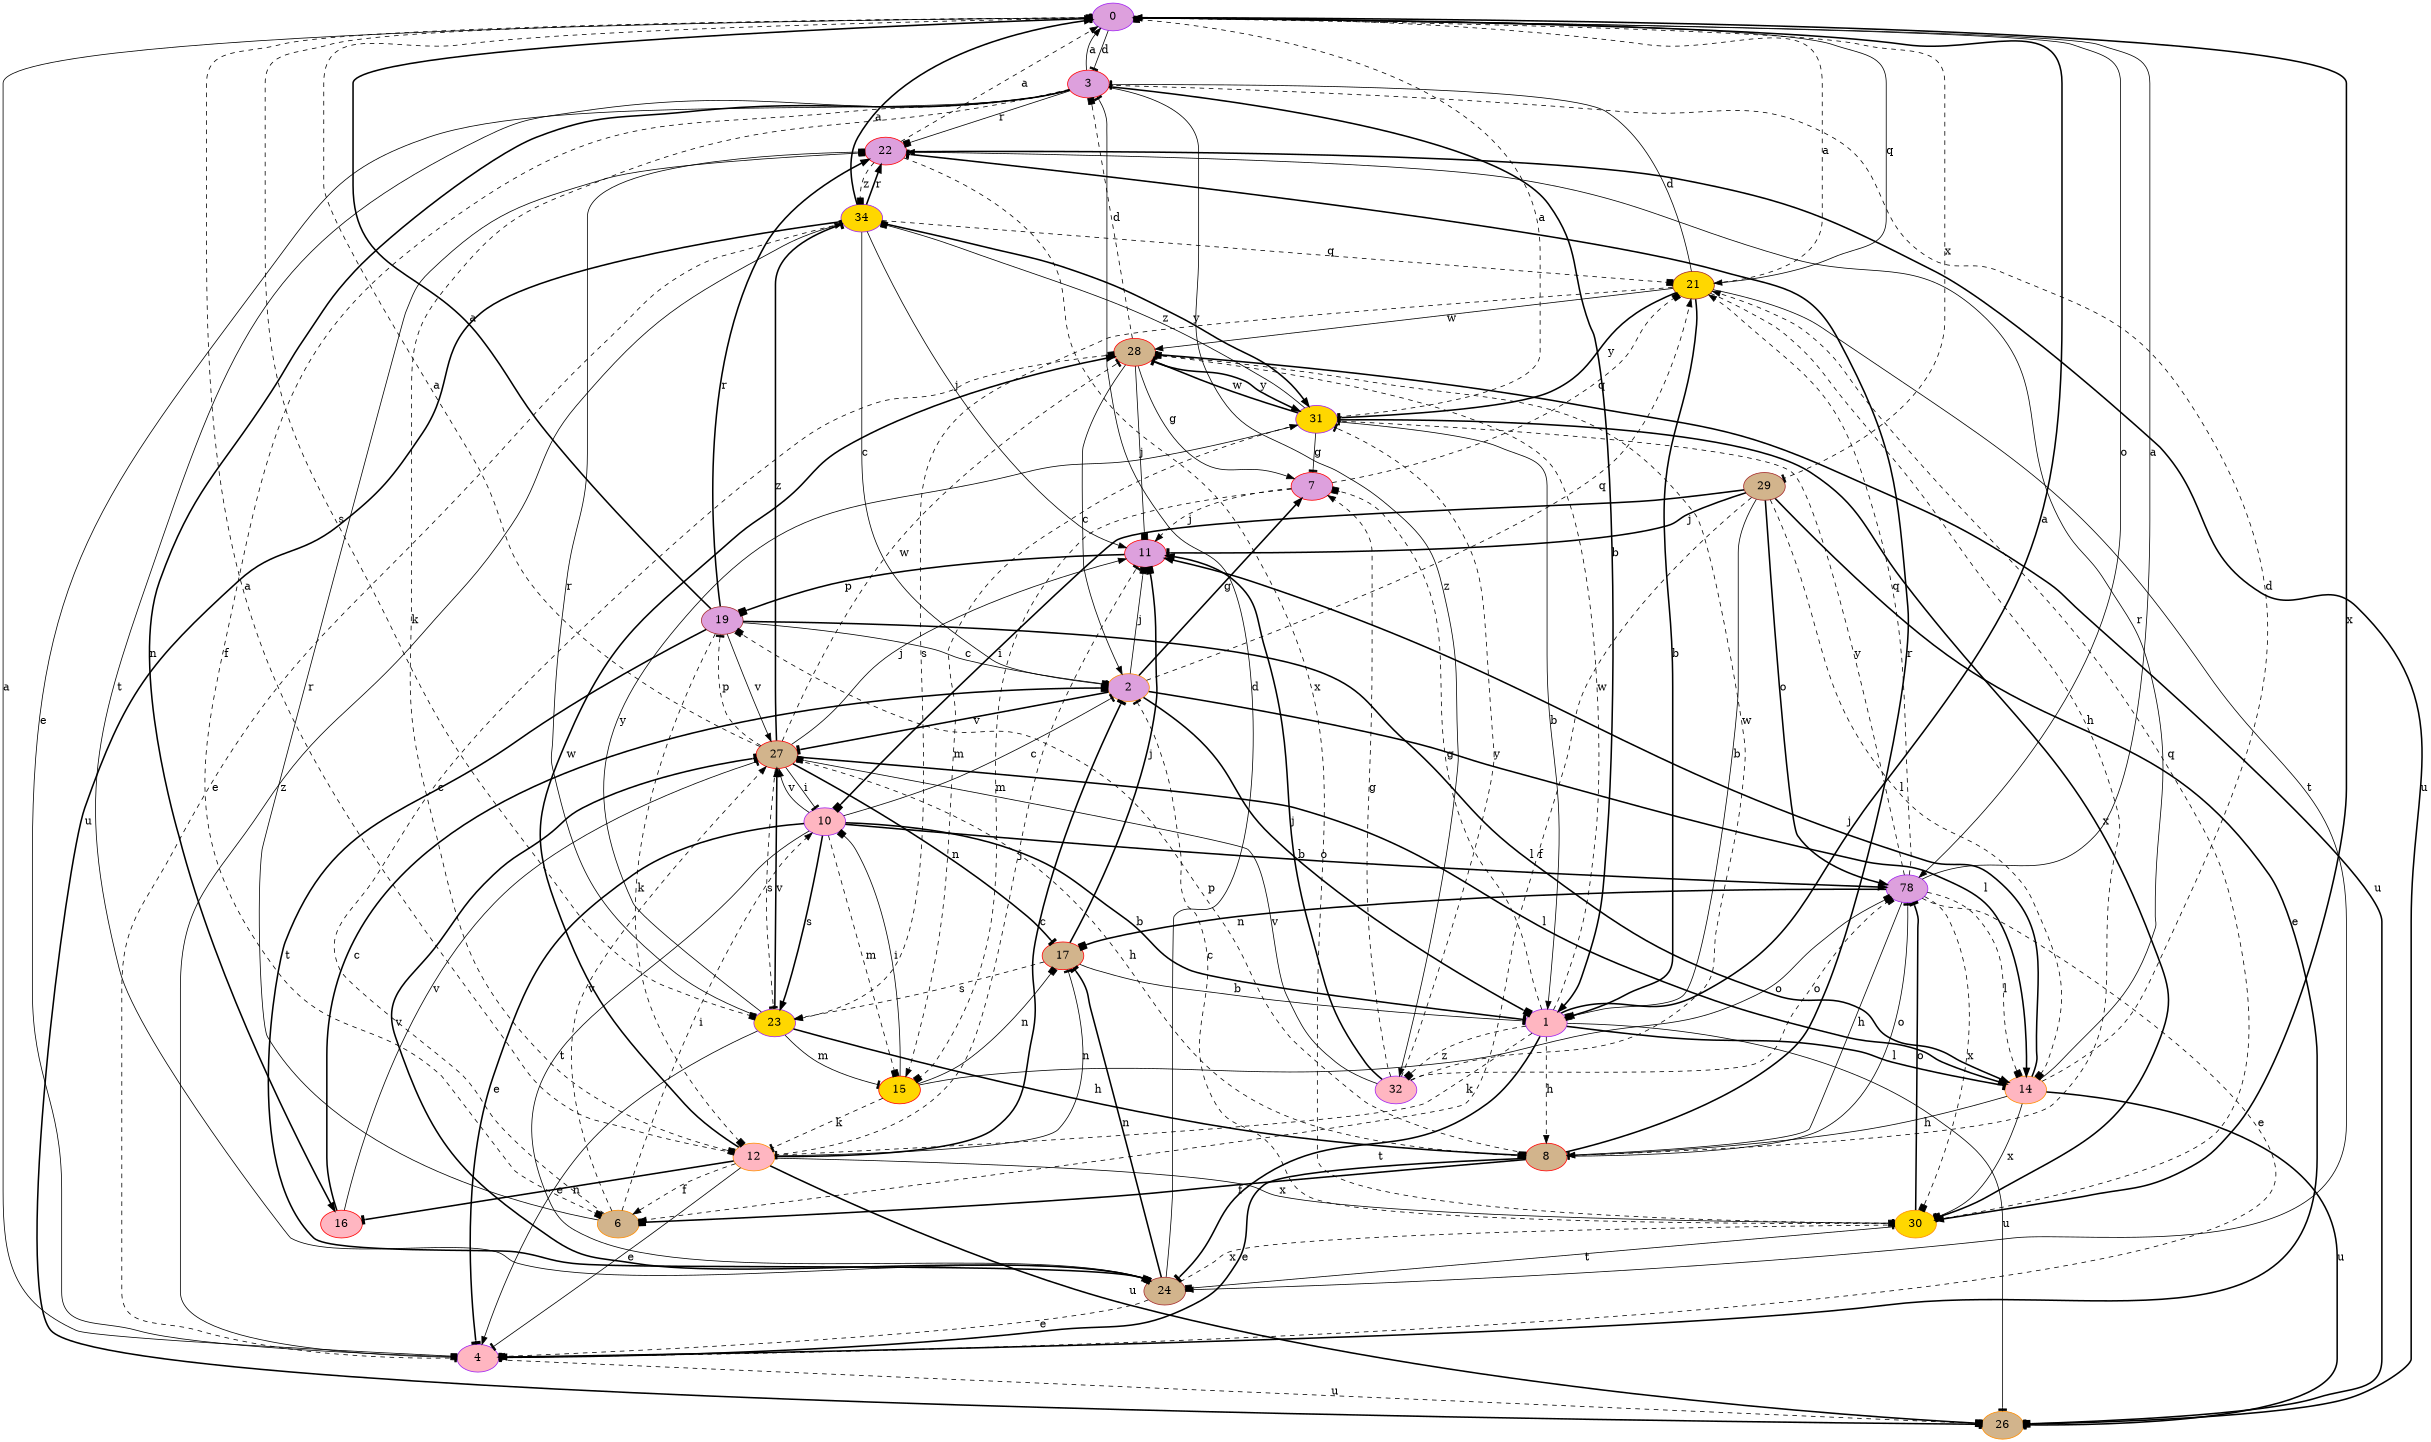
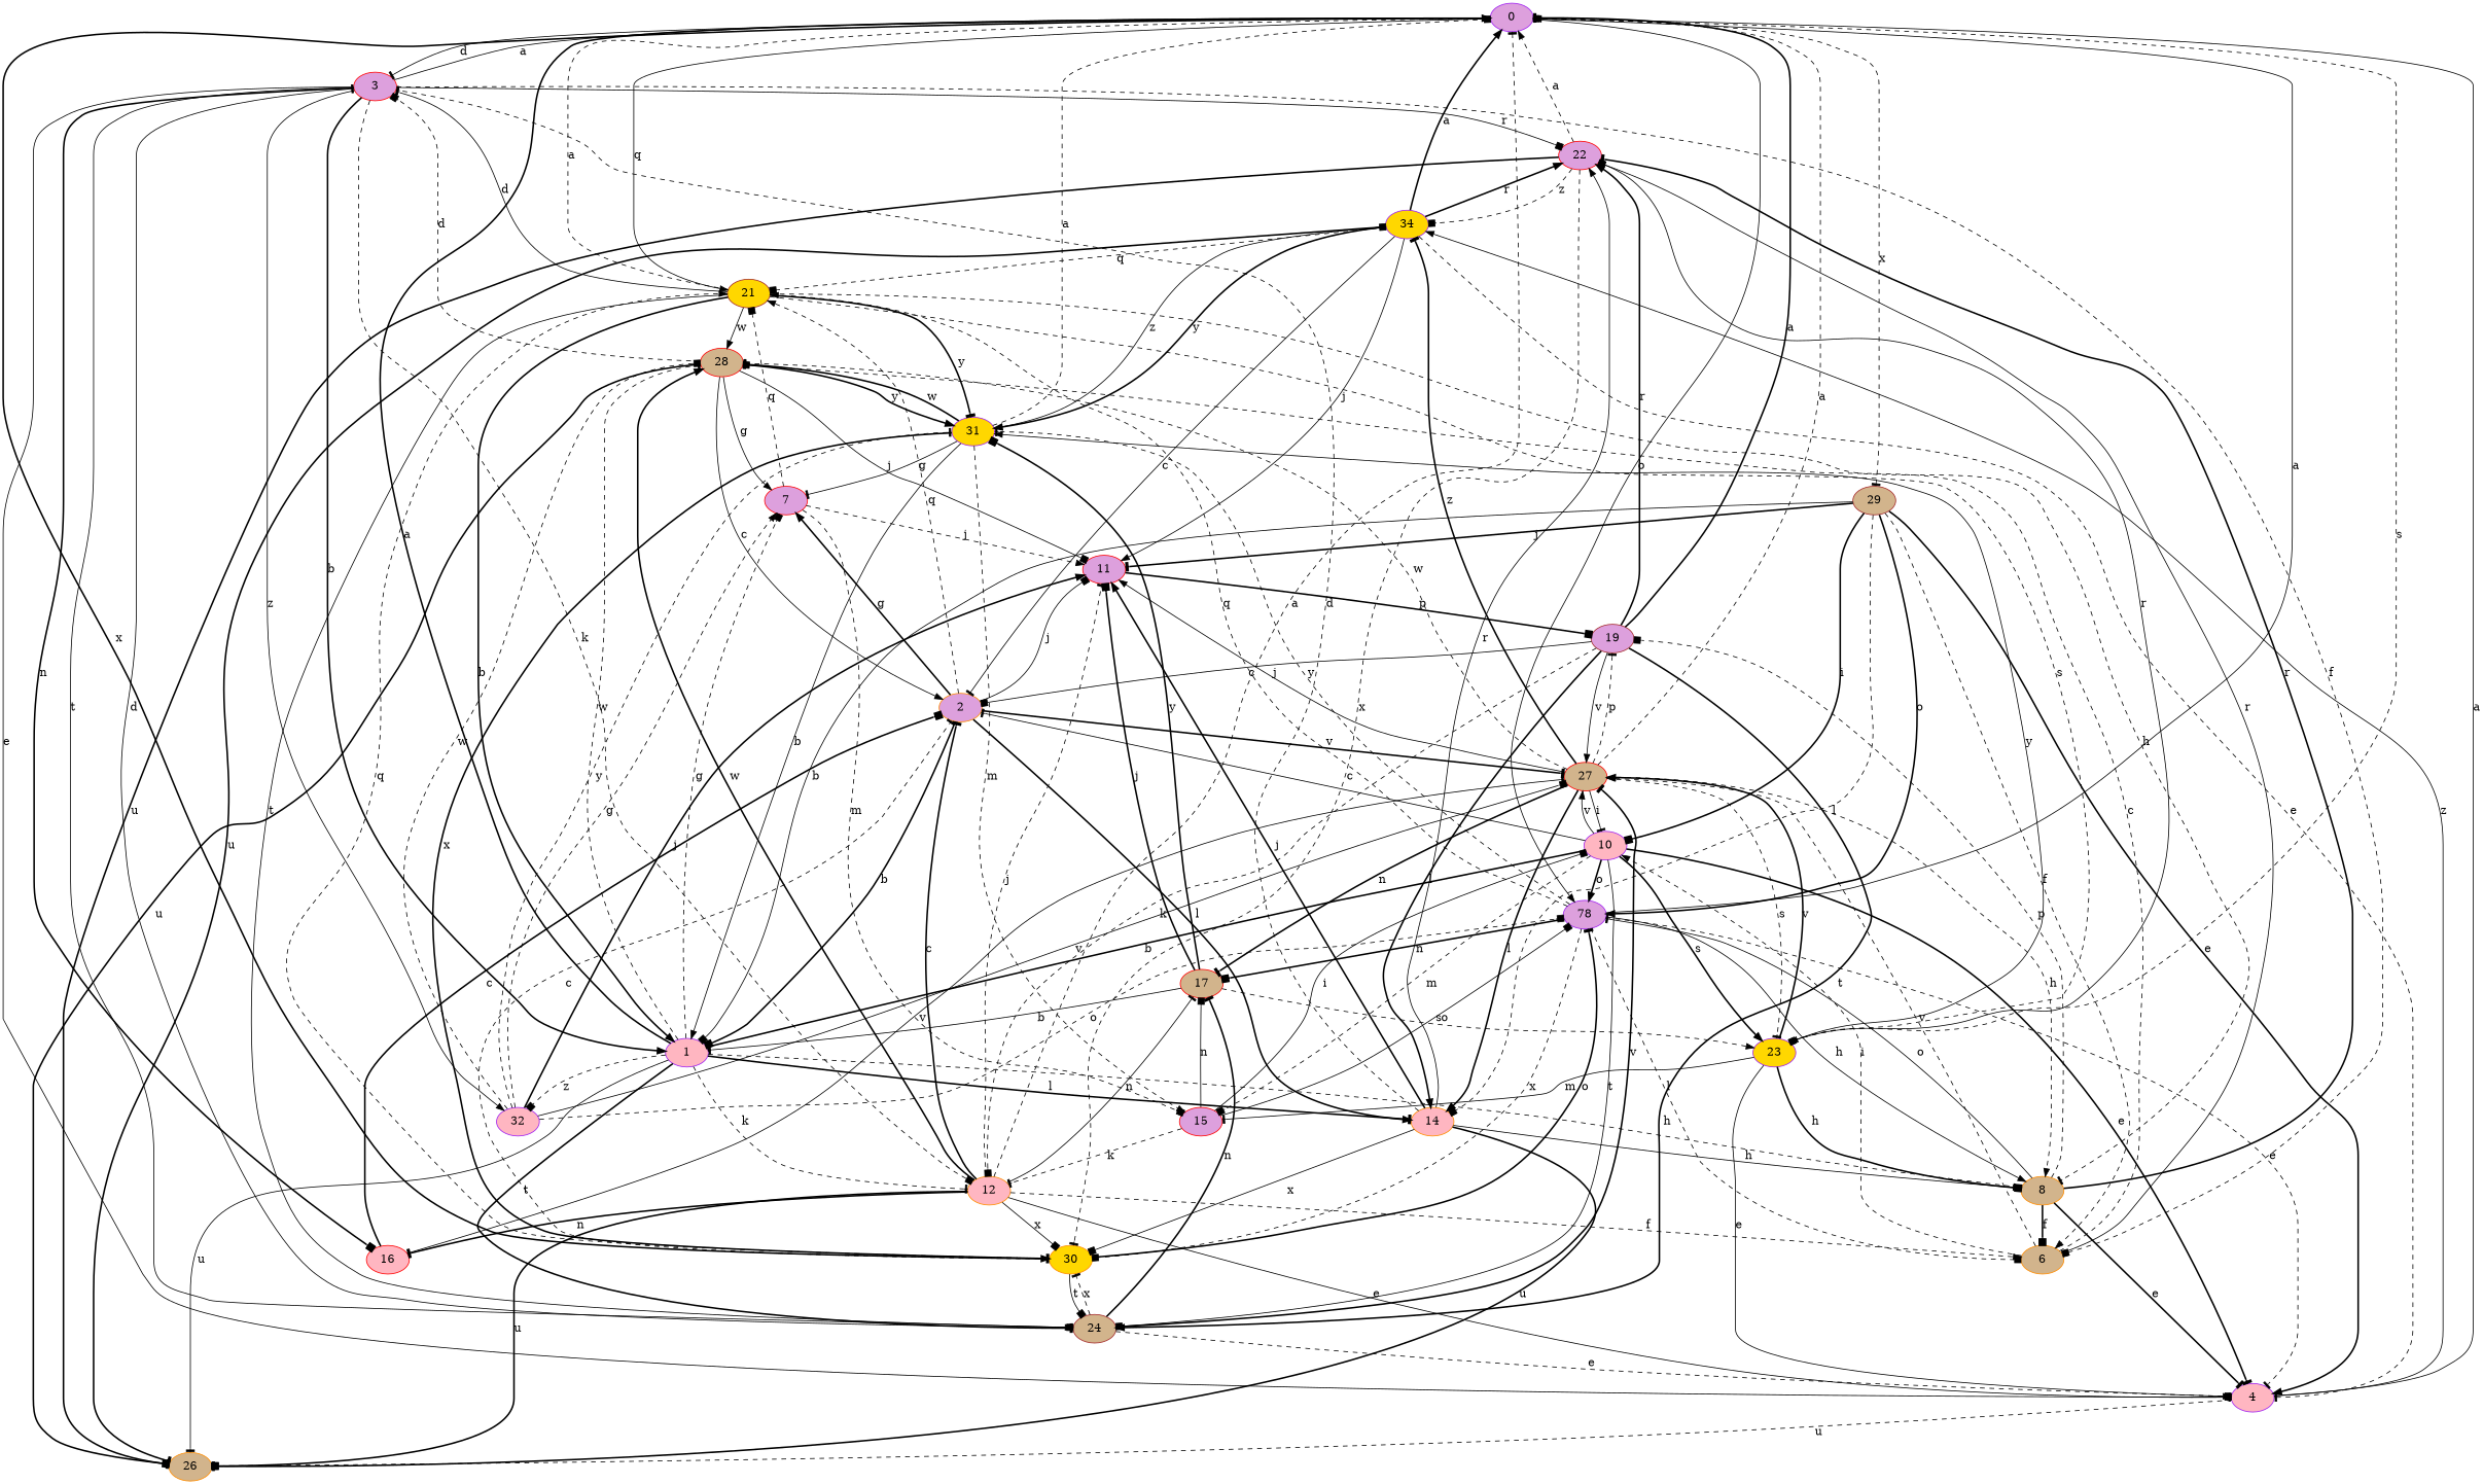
  strict digraph {
    node [color=red fillcolor=plum style=filled]
    edge [arrowhead=normal style=dashed]
    0 [color=purple]
    3
    n3 [color=purple label=78]
    21 [color=brown fillcolor=gold]
    23 [color=purple fillcolor=gold]
    29 [color=brown fillcolor=tan]
    30 [color=darkorange fillcolor=gold]
    1 [color=purple fillcolor=lightpink]
    12 [color=darkorange fillcolor=lightpink]
    24 [color=brown fillcolor=tan]
    32 [color=purple fillcolor=lightpink]
    4 [color=purple fillcolor=lightpink]
    6 [color=darkorange fillcolor=tan]
    16 [fillcolor=lightpink]
    22
-   8 [fillcolor=tan]
+   8 [color=darkorange fillcolor=tan]
    14 [color=darkorange fillcolor=lightpink]
    17 [fillcolor=tan]
    31 [color=purple fillcolor=gold]
    28 [fillcolor=tan]
    27 [fillcolor=tan]
-   15 [fillcolor=gold]
+   15
    11
    10 [color=purple fillcolor=lightpink]
    2 [color=darkorange]
    7
    26 [color=darkorange fillcolor=tan]
    19 [color=brown]
    34 [color=purple fillcolor=gold]
    0 -> 3 [arrowhead=tee label=d style=solid]
    0 -> n3 [label=o style=solid]
    0 -> 21 [label=q style=solid]
    0 -> 23 [arrowhead=box label=s]
    0 -> 29 [arrowhead=tee label=x]
    0 -> 30 [label=x style=bold]
    3 -> 0 [label=a style=solid]
    3 -> 1 [label=b style=bold]
    3 -> 12 [arrowhead=box label=k]
    3 -> 24 [arrowhead=box label=t style=solid]
    3 -> 32 [label=z style=solid]
    3 -> 4 [arrowhead=box label=e style=solid]
    3 -> 6 [arrowhead=box label=f]
-   3 -> 16 [label=n style=bold]
+   3 -> 16 [arrowhead=box label=n style=bold]
    3 -> 22 [arrowhead=box label=r style=solid]
    n3 -> 0 [label=a style=solid]
    n3 -> 21 [label=q]
    n3 -> 30 [arrowhead=box label=x]
    n3 -> 4 [arrowhead=tee label=e]
    n3 -> 8 [label=h style=solid]
-   n3 -> 14 [arrowhead=box label=l]
+   n3 -> 6 [arrowhead=box label=l]
    n3 -> 17 [arrowhead=box label=n style=bold]
    n3 -> 31 [arrowhead=tee label=y]
    21 -> 0 [label=a]
    21 -> 3 [arrowhead=tee label=d style=solid]
    21 -> 23 [label=s]
    21 -> 1 [label=b style=bold]
    21 -> 24 [label=t style=solid]
    21 -> 8 [arrowhead=tee label=h]
    21 -> 31 [arrowhead=tee label=y style=bold]
    21 -> 28 [label=w style=solid]
    23 -> 4 [label=e style=solid]
    23 -> 22 [arrowhead=box label=r style=solid]
    23 -> 8 [arrowhead=box label=h style=bold]
    23 -> 31 [label=y style=solid]
    23 -> 27 [label=v style=bold]
    23 -> 15 [arrowhead=tee label=m style=solid]
    29 -> n3 [label=o style=bold]
    29 -> 1 [arrowhead=box label=b style=solid]
    29 -> 4 [label=e style=bold]
    29 -> 6 [label=f]
    29 -> 14 [arrowhead=box label=l]
    29 -> 11 [arrowhead=tee label=j style=bold]
    29 -> 10 [arrowhead=box label=i style=bold]
    30 -> n3 [arrowhead=tee label=o style=bold]
    30 -> 21 [label=q]
    30 -> 24 [arrowhead=box label=t style=solid]
    30 -> 2 [arrowhead=tee label=c]
    1 -> 0 [label=a style=bold]
    1 -> 12 [arrowhead=tee label=k]
    1 -> 24 [arrowhead=tee label=t style=bold]
    1 -> 32 [arrowhead=box label=z]
    1 -> 8 [label=h]
    1 -> 14 [arrowhead=tee label=l style=bold]
    1 -> 28 [arrowhead=tee label=w]
    1 -> 7 [arrowhead=box label=g]
    1 -> 26 [arrowhead=tee label=u style=solid]
    12 -> 0 [arrowhead=tee label=a]
    12 -> 30 [arrowhead=box label=x style=solid]
    12 -> 4 [arrowhead=tee label=e style=solid]
    12 -> 6 [label=f]
    12 -> 16 [arrowhead=tee label=n style=bold]
    12 -> 17 [arrowhead=tee label=n style=solid]
    12 -> 28 [label=w style=bold]
    12 -> 11 [arrowhead=tee label=j]
    12 -> 2 [arrowhead=tee label=c style=bold]
    12 -> 26 [arrowhead=box label=u style=bold]
    24 -> 3 [arrowhead=tee label=d style=solid]
    24 -> 30 [arrowhead=tee label=x]
    24 -> 4 [arrowhead=box label=e]
    24 -> 17 [arrowhead=tee label=n style=bold]
    24 -> 27 [arrowhead=tee label=v style=bold]
    32 -> n3 [arrowhead=box label=o]
    32 -> 31 [arrowhead=tee label=y]
    32 -> 28 [arrowhead=box label=w]
    32 -> 27 [arrowhead=box label=v style=solid]
    32 -> 11 [label=j style=bold]
    32 -> 7 [label=g]
    4 -> 0 [arrowhead=box label=a style=solid]
    4 -> 26 [arrowhead=box label=u]
    4 -> 34 [label=z style=solid]
    6 -> 22 [arrowhead=box label=r style=solid]
    6 -> 28 [arrowhead=box label=c]
    6 -> 27 [label=v]
    6 -> 10 [label=i]
    16 -> 27 [arrowhead=tee label=v style=solid]
    16 -> 2 [arrowhead=box label=c style=bold]
    22 -> 0 [label=a]
    22 -> 30 [arrowhead=tee label=x]
    22 -> 26 [arrowhead=tee label=u style=bold]
    22 -> 34 [arrowhead=box label=z]
    8 -> n3 [arrowhead=tee label=o style=solid]
    8 -> 4 [arrowhead=tee label=e style=bold]
    8 -> 6 [arrowhead=box label=f style=bold]
    8 -> 22 [arrowhead=tee label=r style=bold]
    8 -> 19 [arrowhead=box label=p]
    14 -> 3 [arrowhead=tee label=d]
    14 -> 30 [arrowhead=box label=x style=solid]
    14 -> 22 [label=r style=solid]
    14 -> 8 [label=h style=solid]
    14 -> 11 [label=j style=bold]
    14 -> 26 [arrowhead=tee label=u style=bold]
    17 -> 23 [label=s]
    17 -> 1 [arrowhead=tee label=b style=solid]
+   17 -> 31 [arrowhead=box label=y style=bold]
    17 -> 11 [arrowhead=box label=j style=bold]
    31 -> 0 [arrowhead=box label=a]
    31 -> 30 [arrowhead=tee label=x style=bold]
    31 -> 1 [label=b style=solid]
    31 -> 28 [arrowhead=tee label=w style=bold]
    31 -> 15 [label=m]
    31 -> 7 [arrowhead=tee label=g style=solid]
    31 -> 34 [arrowhead=box label=z style=solid]
    28 -> 3 [arrowhead=box label=d]
    28 -> 31 [label=y style=bold]
    28 -> 11 [arrowhead=box label=j style=solid]
    28 -> 2 [label=c style=solid]
    28 -> 7 [label=g style=solid]
    28 -> 26 [arrowhead=box label=u style=bold]
    27 -> 0 [label=a]
    27 -> 23 [arrowhead=tee label=s]
    27 -> 8 [label=h]
    27 -> 14 [label=l style=bold]
    27 -> 17 [arrowhead=tee label=n style=bold]
    27 -> 28 [arrowhead=tee label=w]
    27 -> 11 [label=j style=solid]
    27 -> 10 [arrowhead=tee label=i style=solid]
    27 -> 19 [arrowhead=tee label=p]
    27 -> 34 [arrowhead=tee label=z style=bold]
    15 -> n3 [arrowhead=box label=o style=solid]
    15 -> 12 [arrowhead=tee label=k]
    15 -> 17 [arrowhead=box label=n style=solid]
    15 -> 10 [arrowhead=box label=i style=solid]
    11 -> 19 [arrowhead=box label=p style=bold]
    10 -> n3 [label=o style=bold]
    10 -> 23 [label=s style=bold]
    10 -> 1 [arrowhead=tee label=b style=bold]
    10 -> 24 [arrowhead=box label=t style=solid]
    10 -> 4 [arrowhead=tee label=e style=bold]
    10 -> 27 [label=v style=solid]
    10 -> 15 [arrowhead=box label=m]
    10 -> 2 [arrowhead=tee label=c style=solid]
    2 -> 21 [label=q]
    2 -> 1 [arrowhead=box label=b style=bold]
    2 -> 14 [label=l style=bold]
    2 -> 27 [arrowhead=tee label=v style=bold]
    2 -> 11 [arrowhead=box label=j style=solid]
    2 -> 7 [label=g style=bold]
    7 -> 21 [arrowhead=box label=q]
    7 -> 15 [arrowhead=box label=m]
    7 -> 11 [label=j]
    19 -> 0 [arrowhead=tee label=a style=bold]
    19 -> 12 [arrowhead=box label=k]
    19 -> 24 [label=t style=bold]
    19 -> 22 [label=r style=bold]
    19 -> 14 [label=l style=bold]
    19 -> 27 [label=v style=solid]
    19 -> 2 [arrowhead=box label=c style=solid]
    34 -> 0 [label=a style=bold]
    34 -> 21 [arrowhead=box label=q]
    34 -> 4 [arrowhead=tee label=e]
    34 -> 22 [label=r style=bold]
    34 -> 31 [label=y style=bold]
    34 -> 11 [label=j style=solid]
    34 -> 2 [arrowhead=tee label=c style=solid]
    34 -> 26 [arrowhead=tee label=u style=bold]
  }
